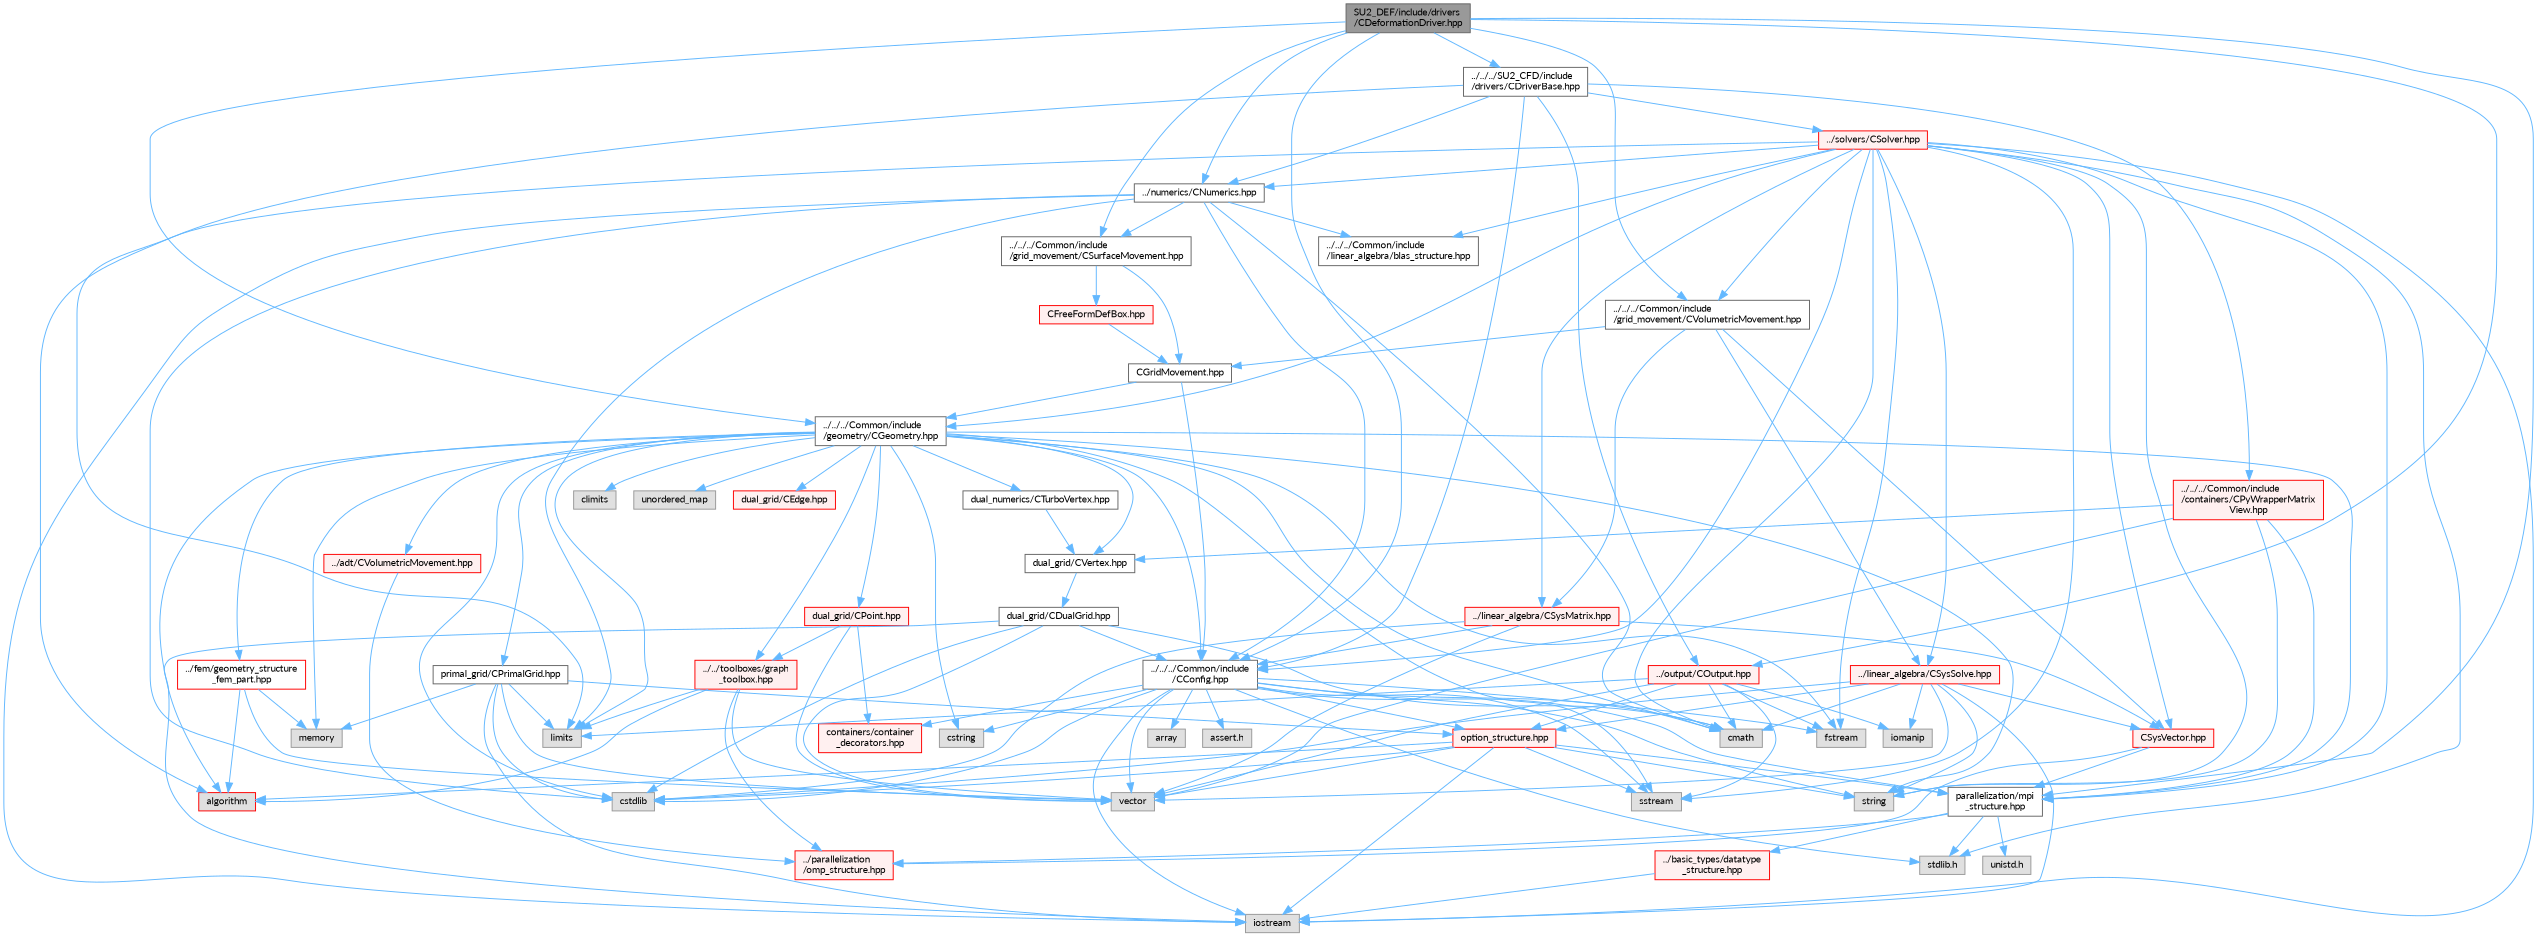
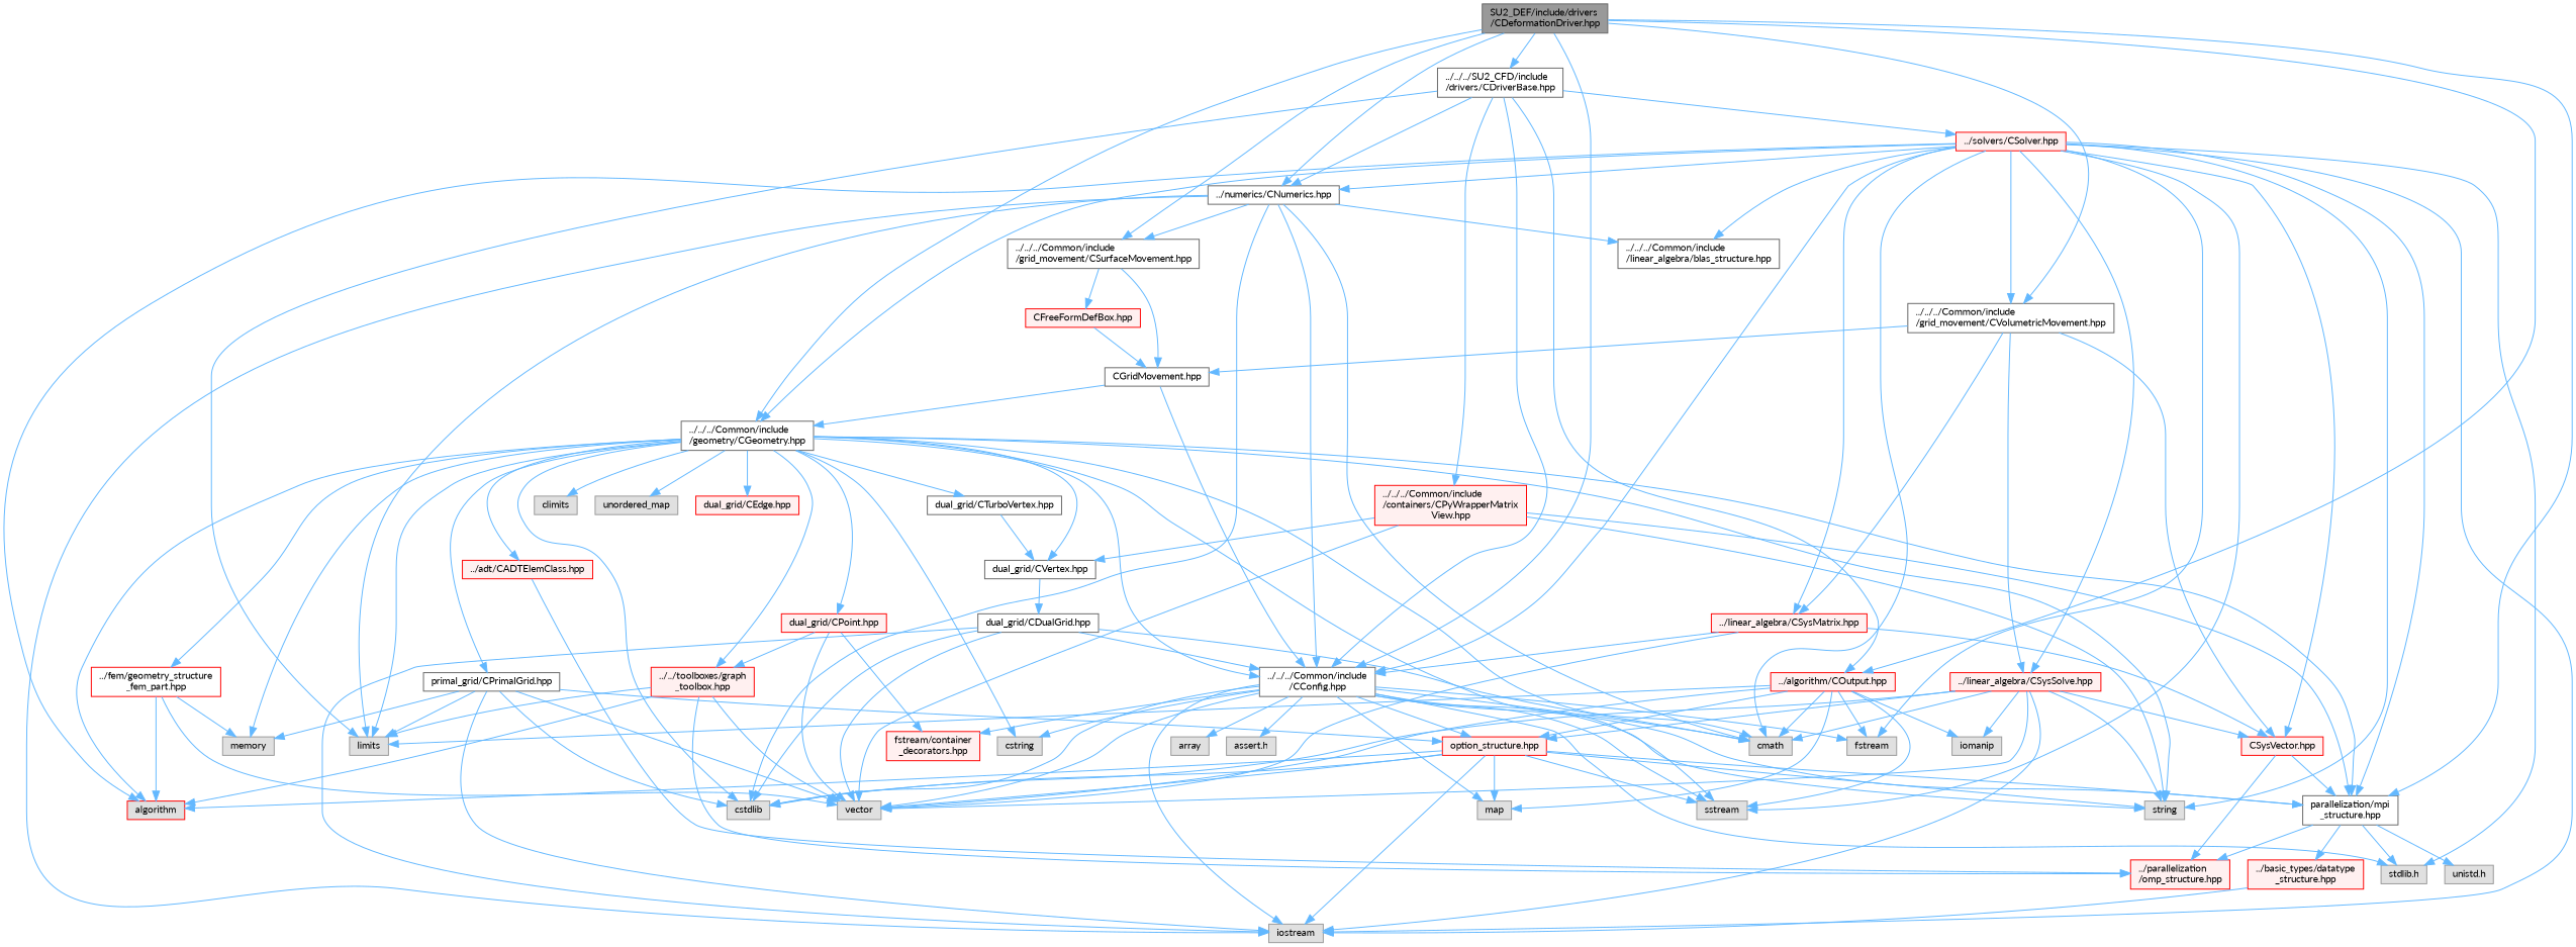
  digraph {
    fontname=Lato
    node [color=grey60 fillcolor="#E0E0E0" fontname=Lato fontsize=10 shape=box style=filled]
    edge [color=steelblue1 fontname=Lato fontsize=10 labelfontname=Helvetica labelfontsize=10 style=solid]
    n1 [color=gray40 fillcolor=grey60 fontcolor=black height=0.2 label="SU2_DEF/include/drivers\l/CDeformationDriver.hpp" width=0.4]
    n2 [color=grey40 fillcolor=white height=0.2 label="../../../Common/include\l/CConfig.hpp" width=0.4]
    n3 [color=grey40 fillcolor=white height=0.2 label="parallelization/mpi\l_structure.hpp" width=0.4]
    n4 [color=grey40 fillcolor=white height=0.2 label="../../../Common/include\l/geometry/CGeometry.hpp" width=0.4]
    n5 [color=grey40 fillcolor=white height=0.2 label="../../../Common/include\l/grid_movement/CSurfaceMovement.hpp" width=0.4]
    n6 [color=grey40 fillcolor=white height=0.2 label="../../../Common/include\l/grid_movement/CVolumetricMovement.hpp" width=0.4]
    n7 [color=grey40 fillcolor=white height=0.2 label="../../../SU2_CFD/include\l/drivers/CDriverBase.hpp" width=0.4]
    n8 [color=grey40 fillcolor=white height=0.2 label="../numerics/CNumerics.hpp" width=0.4]
-   n9 [color=red fillcolor="#FFF0F0" height=0.2 label="../output/COutput.hpp" width=0.4]
+   n9 [color=red fillcolor="#FFF0F0" height=0.2 label="../algorithm/COutput.hpp" width=0.4]
    n10 [height=0.2 label="stdlib.h" width=0.4]
    n11 [height=0.2 label=iostream width=0.4]
    n12 [height=0.2 label=cstdlib width=0.4]
    n13 [height=0.2 label=fstream width=0.4]
    n14 [height=0.2 label=sstream width=0.4]
    n15 [height=0.2 label=string width=0.4]
    n16 [height=0.2 label=cstring width=0.4]
    n17 [height=0.2 label=vector width=0.4]
    n18 [height=0.2 label=array width=0.4]
    n19 [height=0.2 label=cmath width=0.4]
+   n20 [height=0.2 label=map width=0.4]
    n21 [height=0.2 label="assert.h" width=0.4]
    n22 [color=red fillcolor="#FFF0F0" height=0.2 label="option_structure.hpp" width=0.4]
-   n23 [color=red fillcolor="#FFF0F0" height=0.2 label="containers/container\l_decorators.hpp" width=0.4]
+   n23 [color=red fillcolor="#FFF0F0" height=0.2 label="fstream/container\l_decorators.hpp" width=0.4]
    n24 [color=red fillcolor="#FFF0F0" height=0.2 label="../basic_types/datatype\l_structure.hpp" width=0.4]
    n25 [height=0.2 label="unistd.h" width=0.4]
    n26 [color=red fillcolor="#FFF0F0" height=0.2 label="../parallelization\l/omp_structure.hpp" width=0.4]
    n27 [color=red height=0.2 label=algorithm width=0.4]
    n28 [height=0.2 label=limits width=0.4]
    n29 [height=0.2 label=climits width=0.4]
    n30 [height=0.2 label=memory width=0.4]
    n31 [height=0.2 label=unordered_map width=0.4]
    n32 [color=grey40 fillcolor=white height=0.2 label="primal_grid/CPrimalGrid.hpp" width=0.4]
    n33 [color=red fillcolor="#FFF0F0" height=0.2 label="dual_grid/CPoint.hpp" width=0.4]
    n34 [color=red fillcolor="#FFF0F0" height=0.2 label="../../toolboxes/graph\l_toolbox.hpp" width=0.4]
    n35 [color=red fillcolor="#FFF0F0" height=0.2 label="dual_grid/CEdge.hpp" width=0.4]
    n36 [color=grey40 fillcolor=white height=0.2 label="dual_grid/CVertex.hpp" width=0.4]
-   n37 [color=grey40 fillcolor=white height=0.2 label="dual_numerics/CTurboVertex.hpp" width=0.4]
+   n37 [color=grey40 fillcolor=white height=0.2 label="dual_grid/CTurboVertex.hpp" width=0.4]
    n38 [color=red fillcolor=white height=0.2 label="../fem/geometry_structure\l_fem_part.hpp" width=0.4]
-   n39 [color=red fillcolor="#FFF0F0" height=0.2 label="../adt/CVolumetricMovement.hpp" width=0.4]
+   n39 [color=red fillcolor="#FFF0F0" height=0.2 label="../adt/CADTElemClass.hpp" width=0.4]
    n40 [color=grey40 fillcolor=white height=0.2 label="CGridMovement.hpp" width=0.4]
    n41 [color=red fillcolor="#FFF0F0" height=0.2 label="CFreeFormDefBox.hpp" width=0.4]
    n42 [color=red fillcolor="#FFF0F0" height=0.2 label="../linear_algebra/CSysMatrix.hpp" width=0.4]
    n43 [color=red fillcolor="#FFF0F0" height=0.2 label="CSysVector.hpp" width=0.4]
    n44 [color=red fillcolor="#FFF0F0" height=0.2 label="../linear_algebra/CSysSolve.hpp" width=0.4]
    n45 [color=red fillcolor="#FFF0F0" height=0.2 label="../../../Common/include\l/containers/CPyWrapperMatrix\lView.hpp" width=0.4]
    n46 [color=red fillcolor="#FFF0F0" height=0.2 label="../solvers/CSolver.hpp" width=0.4]
    n47 [color=grey40 fillcolor=white height=0.2 label="../../../Common/include\l/linear_algebra/blas_structure.hpp" width=0.4]
    n48 [height=0.2 label=iomanip width=0.4]
    n49 [color=grey40 fillcolor=white height=0.2 label="dual_grid/CDualGrid.hpp" width=0.4]
    n1 -> n2
    n1 -> n3
    n1 -> n4
    n1 -> n5
    n1 -> n6
    n1 -> n7
    n1 -> n8
    n1 -> n9
    n2 -> n3
    n2 -> n10
    n2 -> n11
    n2 -> n12
    n2 -> n13
    n2 -> n14
    n2 -> n15
    n2 -> n16
    n2 -> n17
    n2 -> n18
    n2 -> n19
+   n2 -> n20
    n2 -> n21
    n2 -> n22
    n2 -> n23
    n3 -> n10
    n3 -> n24
    n3 -> n25
    n3 -> n26
    n4 -> n2
    n4 -> n3
    n4 -> n12
-   n4 -> n13
    n4 -> n14
    n4 -> n15
    n4 -> n16
    n4 -> n19
    n4 -> n27
    n4 -> n28
    n4 -> n29
    n4 -> n30
    n4 -> n31
    n4 -> n32
    n4 -> n33
    n4 -> n34
    n4 -> n35
    n4 -> n36
    n4 -> n37
    n4 -> n38
    n4 -> n39
    n5 -> n40
    n5 -> n41
    n6 -> n40
    n6 -> n42
    n6 -> n43
    n6 -> n44
    n7 -> n2
    n7 -> n8
    n7 -> n9
    n7 -> n28
    n7 -> n45
    n7 -> n46
    n8 -> n2
    n8 -> n5
    n8 -> n11
    n8 -> n12
    n8 -> n19
    n8 -> n28
    n8 -> n47
    n9 -> n13
    n9 -> n14
    n9 -> n17
    n9 -> n19
+   n9 -> n20
    n9 -> n22
    n9 -> n28
    n9 -> n48
    n22 -> n3
    n22 -> n11
    n22 -> n12
    n22 -> n14
    n22 -> n15
    n22 -> n17
+   n22 -> n20
    n22 -> n27
    n24 -> n11
    n32 -> n11
    n32 -> n12
    n32 -> n17
    n32 -> n22
    n32 -> n28
    n32 -> n30
    n33 -> n17
    n33 -> n23
    n33 -> n34
    n34 -> n17
    n34 -> n26
    n34 -> n27
    n34 -> n28
    n36 -> n49
    n37 -> n36
    n38 -> n17
    n38 -> n27
    n38 -> n30
    n39 -> n26
    n40 -> n2
    n40 -> n4
    n41 -> n40
    n42 -> n2
-   n42 -> n12
    n42 -> n17
    n42 -> n43
    n43 -> n3
    n43 -> n26
    n44 -> n11
    n44 -> n12
    n44 -> n15
    n44 -> n17
    n44 -> n19
    n44 -> n22
    n44 -> n43
    n44 -> n48
    n45 -> n3
    n45 -> n15
    n45 -> n17
    n45 -> n36
    n46 -> n2
    n46 -> n3
    n46 -> n4
    n46 -> n6
    n46 -> n8
    n46 -> n10
    n46 -> n11
    n46 -> n13
    n46 -> n14
    n46 -> n15
    n46 -> n19
    n46 -> n27
    n46 -> n42
    n46 -> n43
    n46 -> n44
    n46 -> n47
    n49 -> n2
    n49 -> n11
    n49 -> n12
    n49 -> n17
    n49 -> n19
  }
